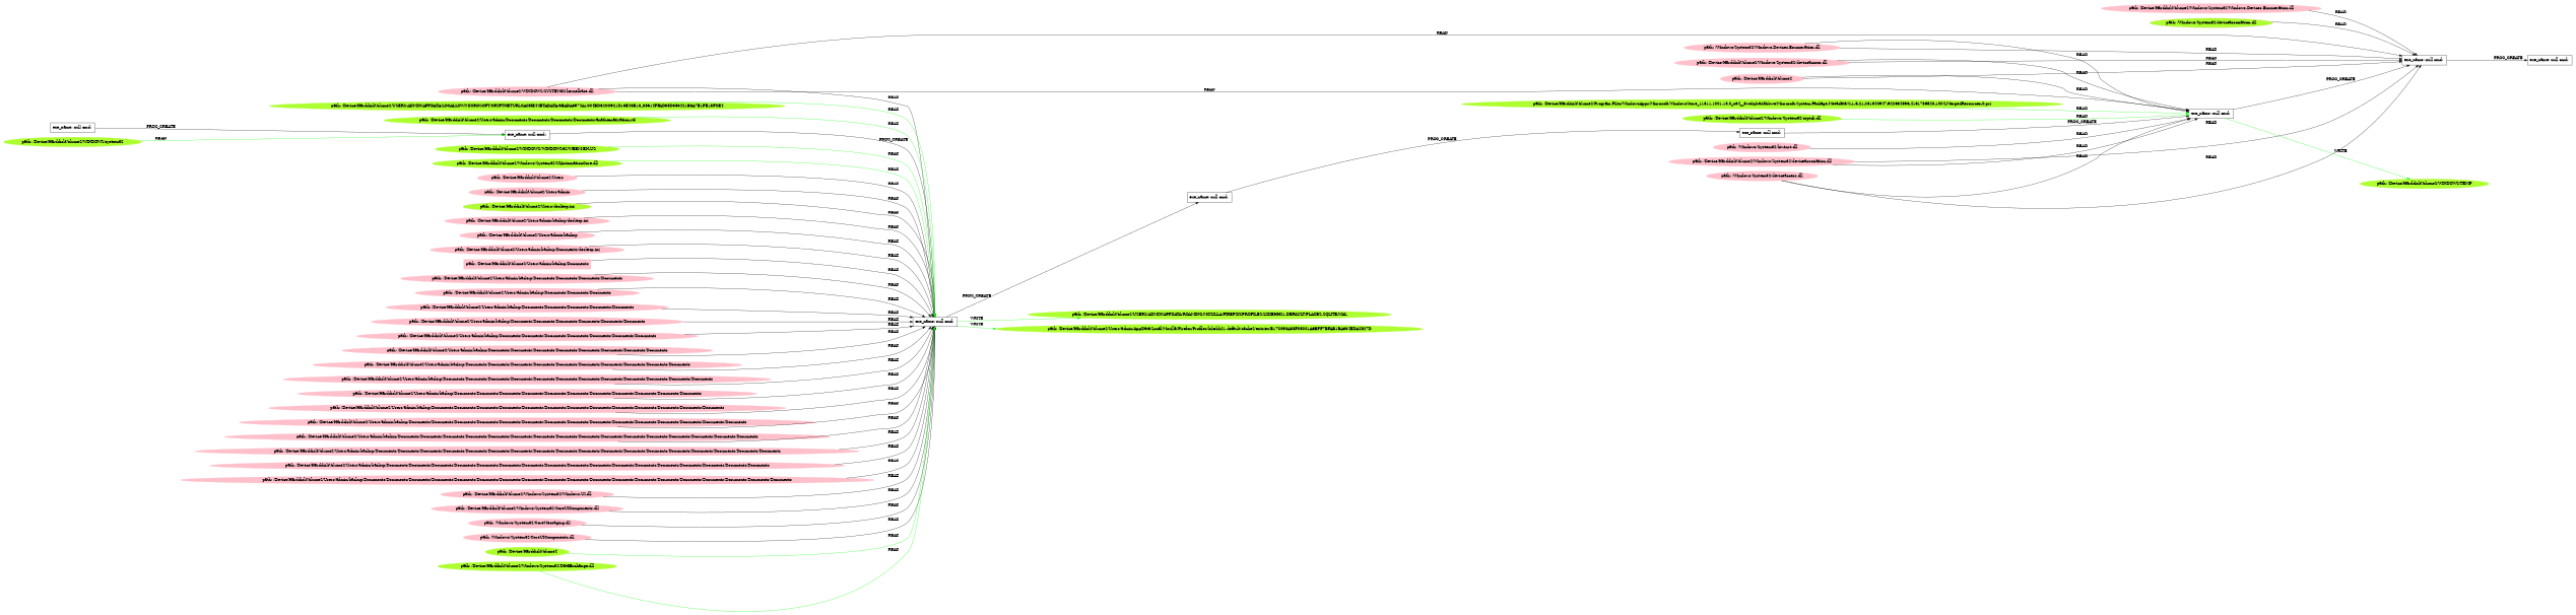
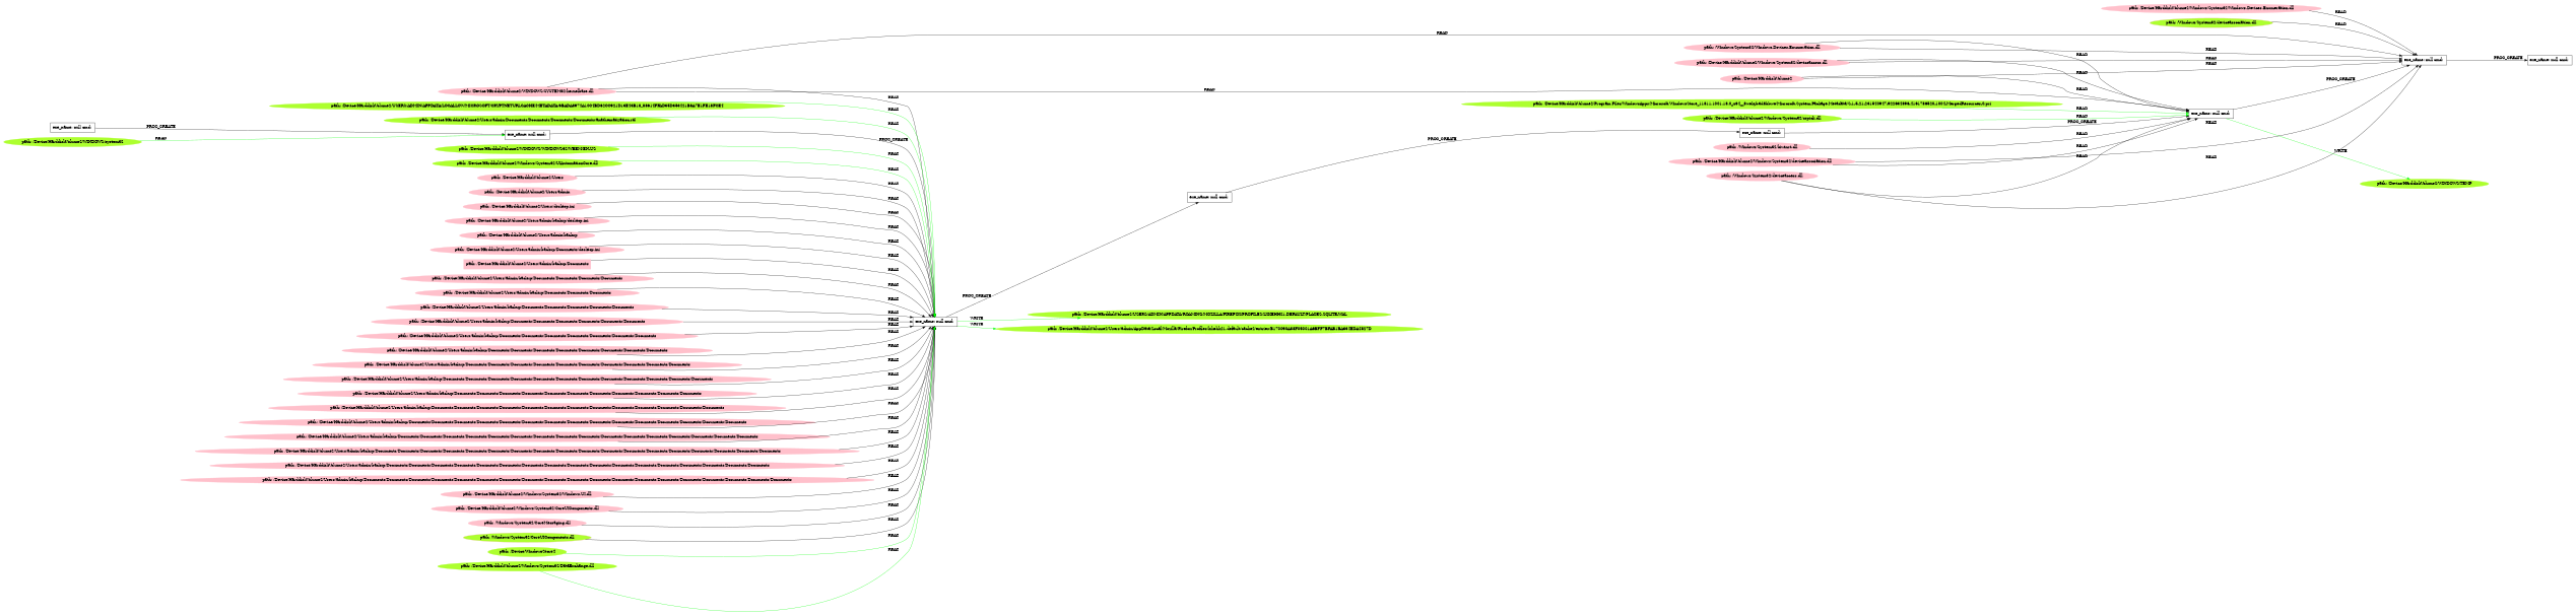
  digraph {
    rankdir=LR
    node [color=pink shape=oval style=filled]
    edge [color=black]
    n1 [color=black label="exe_name: null cmd: " shape=box style=solid]
    n2 [color=black label="exe_name: null cmd: " shape=box style=solid]
    n3 [color=black label="exe_name: null cmd: " shape=box style=solid]
    n4 [color=black label="exe_name: null cmd: " shape=box style=solid]
    n5 [color=greenyellow label="path: /Device/HarddiskVolume2/USERS/ADMIN/APPDATA/ROAMING/MOZILLA/FIREFOX/PROFILES/LXKEHH21.DEFAULT/PLACES.SQLITE-WAL"]
    n6 [color=greenyellow label="path: /Device/HarddiskVolume2/Users/admin/AppData/Local/Mozilla/Firefox/Profiles/lxkehh21.default/cache2/entries/B170090A88F05001A6BFF7BFAB1BA334EDA4827D"]
    n7 [color=black label="exe_name: null cmd: " shape=box style=solid]
    n8 [label="path: /Device/HarddiskVolume2/Users"]
    n9 [label="path: /Device/HarddiskVolume2/Users/admin"]
-   n10 [label="path: /Device/HarddiskVolume2/Users/desktop.ini" fillcolor=greenyellow]
+   n10 [label="path: /Device/HarddiskVolume2/Users/desktop.ini"]
    n11 [label="path: /Device/HarddiskVolume2/Users/admin/backup/desktop.ini"]
    n12 [label="path: /Device/HarddiskVolume2/Users/admin/backup"]
    n13 [label="path: /Device/HarddiskVolume2/Users/admin/backup/Documents/desktop.ini"]
    n14 [label="path: /Device/HarddiskVolume2/Users/admin/backup/Documents" shape=box]
    n15 [label="path: /Device/HarddiskVolume2/Users/admin/backup/Documents/Documents/Documents/Documents"]
    n16 [label="path: /Device/HarddiskVolume2/Users/admin/backup/Documents/Documents/Documents"]
    n17 [label="path: /Device/HarddiskVolume2/Users/admin/backup/Documents/Documents/Documents/Documents/Documents"]
    n18 [label="path: /Device/HarddiskVolume2/Users/admin/backup/Documents/Documents/Documents/Documents/Documents/Documents"]
    n19 [label="path: /Device/HarddiskVolume2/Users/admin/backup/Documents/Documents/Documents/Documents/Documents/Documents/Documents"]
    n20 [label="path: /Device/HarddiskVolume2/Users/admin/backup/Documents/Documents/Documents/Documents/Documents/Documents/Documents/Documents"]
    n21 [label="path: /Device/HarddiskVolume2/Users/admin/backup/Documents/Documents/Documents/Documents/Documents/Documents/Documents/Documents/Documents/Documents"]
    n22 [label="path: /Device/HarddiskVolume2/Users/admin/backup/Documents/Documents/Documents/Documents/Documents/Documents/Documents/Documents/Documents/Documents/Documents/Documents"]
    n23 [label="path: /Device/HarddiskVolume2/Users/admin/backup/Documents/Documents/Documents/Documents/Documents/Documents/Documents/Documents/Documents/Documents/Documents"]
    n24 [label="path: /Device/HarddiskVolume2/Users/admin/backup/Documents/Documents/Documents/Documents/Documents/Documents/Documents/Documents/Documents/Documents/Documents/Documents/Documents"]
    n25 [label="path: /Device/HarddiskVolume2/Users/admin/backup/Documents/Documents/Documents/Documents/Documents/Documents/Documents/Documents/Documents/Documents/Documents/Documents/Documents/Documents/Documents"]
    n26 [label="path: /Device/HarddiskVolume2/Users/admin/backup/Documents/Documents/Documents/Documents/Documents/Documents/Documents/Documents/Documents/Documents/Documents/Documents/Documents/Documents/Documents/Documents"]
    n27 [label="path: /Device/HarddiskVolume2/Users/admin/backup/Documents/Documents/Documents/Documents/Documents/Documents/Documents/Documents/Documents/Documents/Documents/Documents/Documents/Documents/Documents/Documents/Documents/Documents"]
    n28 [label="path: /Device/HarddiskVolume2/Users/admin/backup/Documents/Documents/Documents/Documents/Documents/Documents/Documents/Documents/Documents/Documents/Documents/Documents/Documents/Documents/Documents/Documents/Documents"]
    n29 [label="path: /Device/HarddiskVolume2/Users/admin/backup/Documents/Documents/Documents/Documents/Documents/Documents/Documents/Documents/Documents/Documents/Documents/Documents/Documents/Documents/Documents/Documents/Documents/Documents/Documents"]
    n30 [label="path: /Device/HarddiskVolume2/Windows/System32/Windows.UI.dll"]
    n31 [label="path: /Device/HarddiskVolume2/Windows/System32/CoreUIComponents.dll"]
    n32 [label="path: /Windows/System32/CoreMessaging.dll"]
-   n33 [label="path: /Windows/System32/CoreUIComponents.dll"]
+   n33 [label="path: /Windows/System32/CoreUIComponents.dll" fillcolor=greenyellow]
    n34 [label="path: /Device/HarddiskVolume2/WINDOWS/SYSTEM32/kernelbase.dll"]
    n35 [color=black label="exe_name: null cmd: " shape=box style=solid]
    n36 [color=black label="exe_name: null cmd: " shape=box style=solid]
    n37 [color=greenyellow label="path: /Device/HarddiskVolume2/WINDOWS/TEMP"]
    n38 [color=black label="exe_name: null cmd: " shape=box style=solid]
    n39 [color=greenyellow label="path: /Device/HarddiskVolume2/Windows/System32/sspicli.dll"]
    n40 [label="path: /Windows/System32/Windows.Devices.Enumeration.dll"]
    n41 [label="path: /Windows/System32/biwinrt.dll"]
    n42 [label="path: /Device/HarddiskVolume2/Windows/System32/deviceassociation.dll"]
    n43 [label="path: /Device/HarddiskVolume2"]
-   n44 [color=greenyellow label="path: /Device/HarddiskVolume4"]
+   n44 [color=greenyellow label="path: /Device/WindowsStore4"]
    n45 [label="path: /Windows/System32/deviceaccess.dll"]
    n46 [label="path: /Device/HarddiskVolume2/Windows/System32/deviceaccess.dll"]
    n47 [color=greenyellow label="path: /Device/HarddiskVolume2/Windows/System32/DataExchange.dll"]
    n48 [color=greenyellow label="path: /Device/HarddiskVolume2/WINDOWS/system32"]
    n49 [color=greenyellow label="path: /Device/HarddiskVolume2/Program Files/WindowsApps/Microsoft.WindowsStore_11811.1001.18.0_x64__8wekyb3d8bbwe/Microsoft.System.Package.Metadata/S-1-5-21-231540947-922634896-4161786520-1004-MergedResources-0.pri"]
    n50 [color=greenyellow label="path: /Device/HarddiskVolume2/USERS/ADMIN/APPDATA/LOCALLOW/MICROSOFT/CRYPTNETURLCACHE/METADATA/6BADA8974A10C4BD62CC921D13E43B18_88614FFAD35D353421B8A7E1FE18FCE4"]
    n51 [label="path: /Device/HarddiskVolume2/Windows/System32/Windows.Devices.Enumeration.dll"]
    n52 [fillcolor=greenyellow label="path: /Windows/System32/deviceassociation.dll"]
    n53 [color=greenyellow label="path: /Device/HarddiskVolume2/Users/admin/Documents/Documents/Documents/Documents/anathematization.rtf"]
    n54 [color=greenyellow label="path: /Device/HarddiskVolume2/WINDOWS/WINDOWS32/WBEM/EN-US"]
    n55 [color=greenyellow label="path: /Device/HarddiskVolume2/Windows/System32/UIAutomationCore.dll"]
    n1 -> n2 [label=PROC_CREATE]
    n2 -> n3 [label=PROC_CREATE]
    n3 -> n4 [label=PROC_CREATE]
    n3 -> n5 [color=green label=WRITE]
    n3 -> n6 [color=green label=WRITE]
    n4 -> n7 [label=PROC_CREATE]
    n7 -> n35 [label=PROC_CREATE]
    n8 -> n3 [label=READ]
    n9 -> n3 [label=READ]
    n10 -> n3 [label=READ]
    n11 -> n3 [label=READ]
    n12 -> n3 [label=READ]
    n13 -> n3 [label=READ]
    n14 -> n3 [label=READ]
    n15 -> n3 [label=READ]
    n16 -> n3 [label=READ]
    n17 -> n3 [label=READ]
    n18 -> n3 [label=READ]
    n19 -> n3 [label=READ]
    n20 -> n3 [label=READ]
    n21 -> n3 [label=READ]
    n22 -> n3 [label=READ]
    n23 -> n3 [label=READ]
    n24 -> n3 [label=READ]
    n25 -> n3 [label=READ]
    n26 -> n3 [label=READ]
    n27 -> n3 [label=READ]
    n28 -> n3 [label=READ]
    n29 -> n3 [label=READ]
    n30 -> n3 [label=READ]
    n31 -> n3 [label=READ]
    n32 -> n3 [label=READ]
    n33 -> n3 [label=READ]
    n34 -> n3 [label=READ]
    n34 -> n35 [label=READ]
    n34 -> n36 [label=READ]
    n35 -> n36 [label=PROC_CREATE]
    n35 -> n37 [color=green label=WRITE]
    n36 -> n38 [label=PROC_CREATE]
    n39 -> n35 [color=green label=READ]
    n40 -> n35 [label=READ]
    n40 -> n36 [label=READ]
    n41 -> n35 [label=READ]
    n42 -> n35 [label=READ]
    n42 -> n36 [label=READ]
    n43 -> n35 [label=READ]
    n43 -> n36 [label=READ]
    n44 -> n3 [color=green label=READ]
    n45 -> n35 [label=READ]
    n45 -> n36 [label=READ]
    n46 -> n35 [label=READ]
    n46 -> n36 [label=READ]
    n47 -> n3 [color=green label=READ]
    n48 -> n2 [color=green label=READ]
    n49 -> n35 [color=green label=READ]
    n50 -> n3 [color=green label=READ]
    n51 -> n36 [label=READ]
    n52 -> n36 [label=READ]
    n53 -> n3 [color=green label=READ]
    n54 -> n3 [color=green label=READ]
    n55 -> n3 [color=green label=READ]
  }
